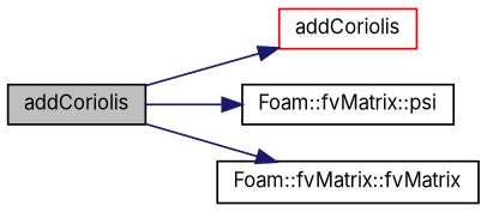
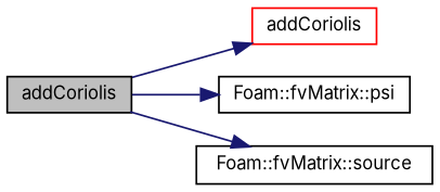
  digraph {
    rankdir=LR
    fontname=Inter
    node [color=black fontname=Inter fontsize=10 shape=record]
    edge [color=midnightblue fontname=Inter fontsize=10 labelfontname=Helvetica labelfontsize=10 style=solid]
    n1 [fillcolor=grey75 fontcolor=black height=0.2 label=addCoriolis style=filled width=0.4]
    n2 [color=red height=0.2 label=addCoriolis width=0.4]
    n3 [height=0.2 label="Foam::fvMatrix::psi" width=0.4]
-   n4 [height=0.2 label="Foam::fvMatrix::fvMatrix" width=0.4]
+   n4 [height=0.2 label="Foam::fvMatrix::source" width=0.4]
    n1 -> n2
    n1 -> n3
    n1 -> n4
  }
